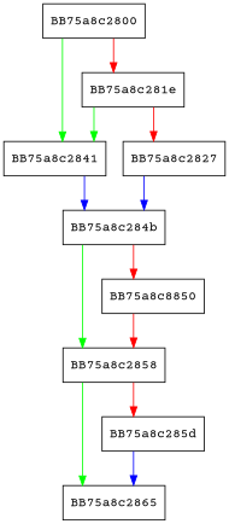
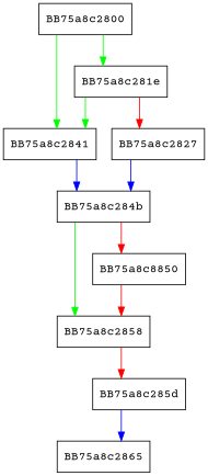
  digraph {
    fontname="Courier Prime"
    splines=ortho
    node [fontname="Courier Prime" shape=box]
    edge [color=red fontname="Courier Prime"]
    BB75a8c2800
    BB75a8c2841
    BB75a8c281e
    BB75a8c284b
    BB75a8c2827
    BB75a8c2858
    n7 [label=BB75a8c8850]
    BB75a8c2865
    BB75a8c285d
    BB75a8c2800 -> BB75a8c2841 [color=green]
-   BB75a8c2800 -> BB75a8c281e
+   BB75a8c2800 -> BB75a8c281e [color=green]
    BB75a8c2841 -> BB75a8c284b [color=blue]
    BB75a8c281e -> BB75a8c2841 [color=green]
    BB75a8c281e -> BB75a8c2827
    BB75a8c284b -> BB75a8c2858 [color=green]
    BB75a8c284b -> n7
    BB75a8c2827 -> BB75a8c284b [color=blue]
-   BB75a8c2858 -> BB75a8c2865 [color=green]
    BB75a8c2858 -> BB75a8c285d
    n7 -> BB75a8c2858
    BB75a8c285d -> BB75a8c2865 [color=blue]
  }
